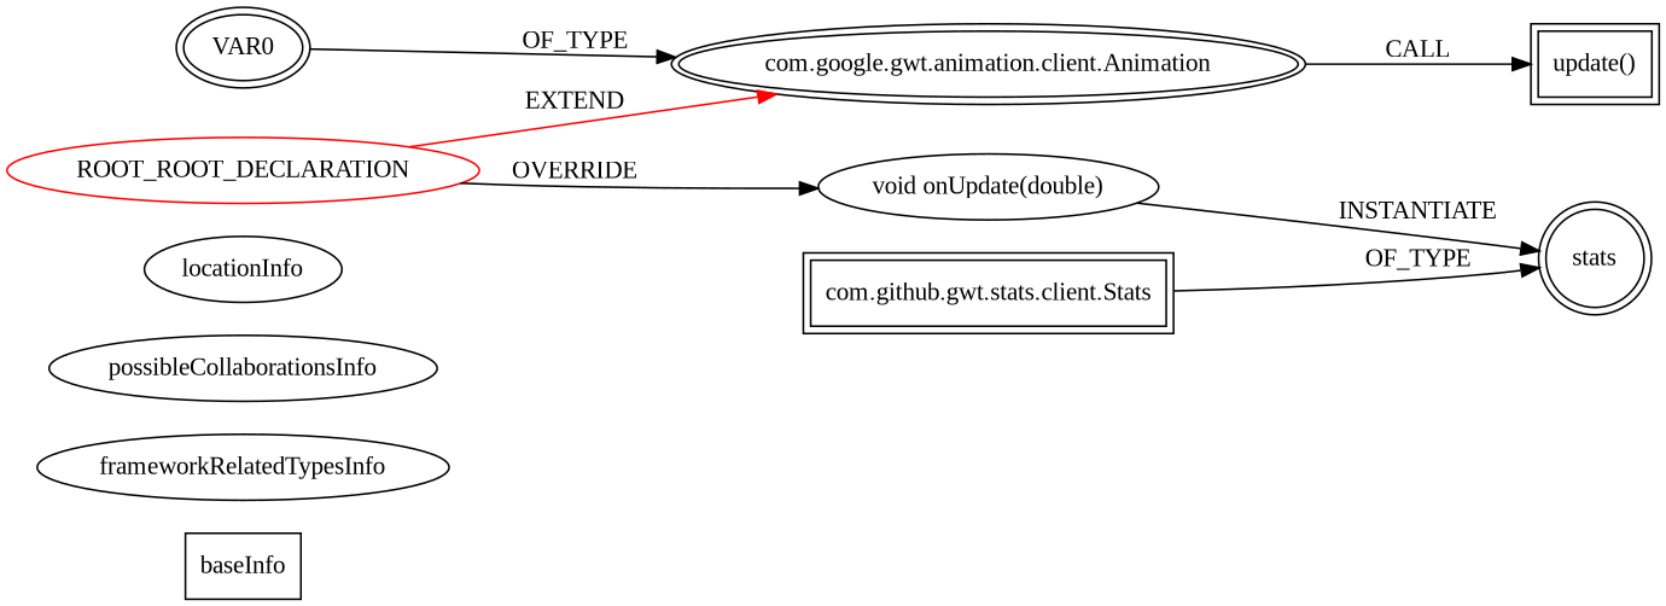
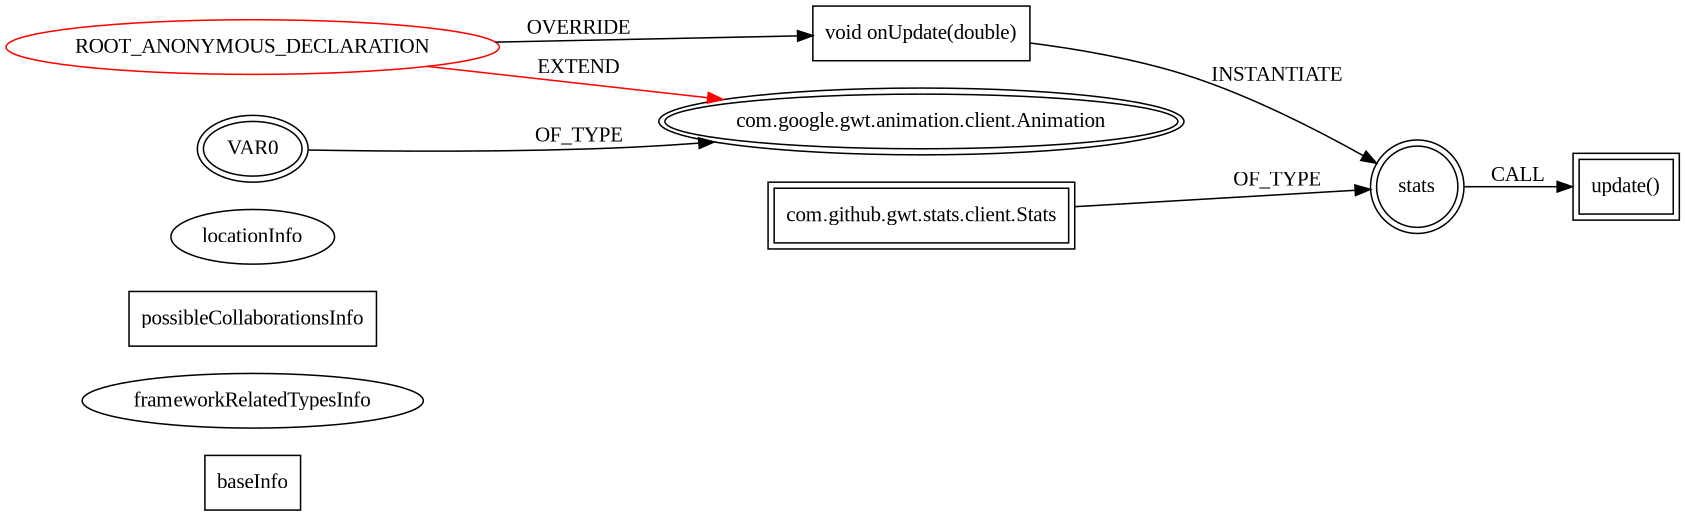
  digraph {
    fontname="Liberation Serif"
    rankdir=LR
    node [fontname="Liberation Serif" isFrameworkType=true]
    edge [fontname="Liberation Serif"]
    baseInfo [category=extension_graph graphId=4574 isAnonymous=true possibleRelation=false shape=box isFrameworkType=""]
    frameworkRelatedTypesInfo [0="com.google.gwt.animation.client.Animation" isFrameworkType=""]
-   possibleCollaborationsInfo [isFrameworkType=""]
+   possibleCollaborationsInfo [shape=box isFrameworkType=""]
    locationInfo [contextSignature="void initGlobe()" filePath="/vatula-gwt.threejs/gwt.threejs-master/demo/Globe/src/gwt/threejs/globe/client/Globe.java" graphId=4574 projectName="vatula-gwt.threejs" isFrameworkType=""]
-   n5 [color=red isFrameworkType=false label=ROOT_ROOT_DECLARATION vertexType=ROOT_ANONYMOUS_DECLARATION]
+   n5 [color=red isFrameworkType=false label=ROOT_ANONYMOUS_DECLARATION vertexType=ROOT_ANONYMOUS_DECLARATION]
    n6 [label="com.google.gwt.animation.client.Animation" peripheries=2 vertexType=FRAMEWORK_CLASS_TYPE]
-   n7 [isFrameworkType=false label="void onUpdate(double)" shape=ellipse vertexType=OVERRIDING_METHOD_DECLARATION]
+   n7 [isFrameworkType=false label="void onUpdate(double)" shape=box vertexType=OVERRIDING_METHOD_DECLARATION]
    n8 [label=VAR0 peripheries=2 vertexType=OUTSIDE_VARIABLE_EXPRESION]
    n9 [label=stats peripheries=2 shape=circle vertexType=VARIABLE_EXPRESION]
    n10 [label="update()" peripheries=2 shape=box vertexType=INSIDE_CALL]
    n11 [label="com.github.gwt.stats.client.Stats" peripheries=2 shape=box vertexType=FRAMEWORK_CLASS_TYPE]
    n5 -> n6 [color=red label=EXTEND]
    n5 -> n7 [label=OVERRIDE]
    n7 -> n9 [label=INSTANTIATE]
    n8 -> n6 [label=OF_TYPE]
-   n6 -> n10 [label=CALL]
+   n9 -> n10 [label=CALL]
    n11 -> n9 [label=OF_TYPE]
  }
